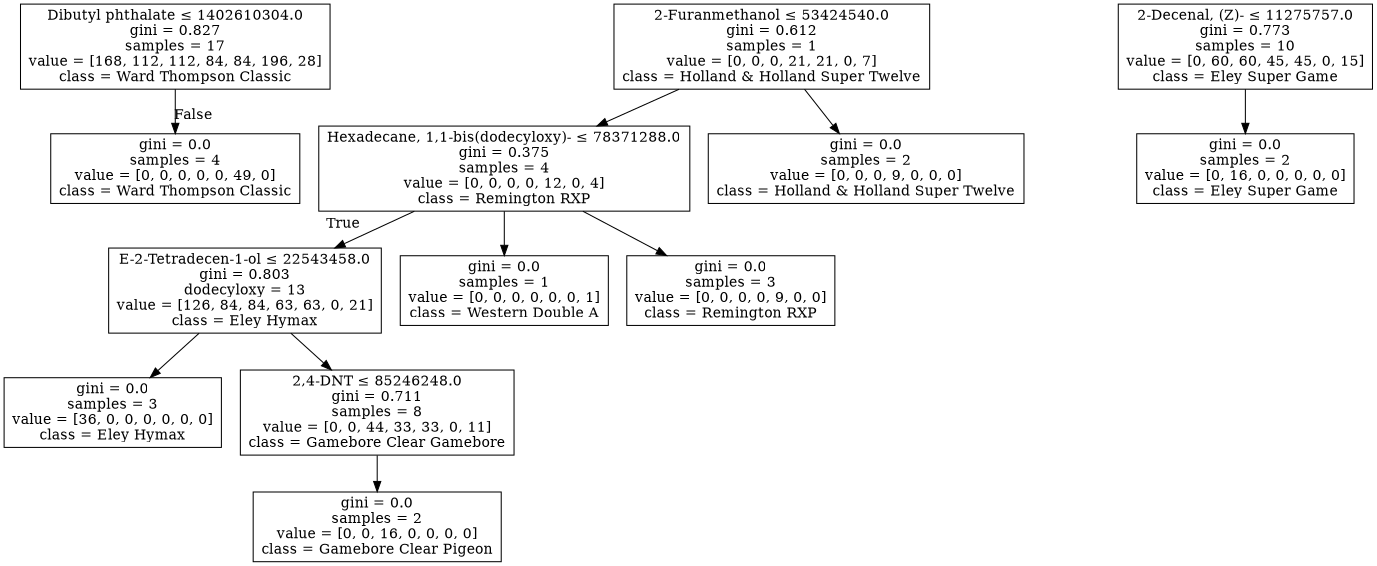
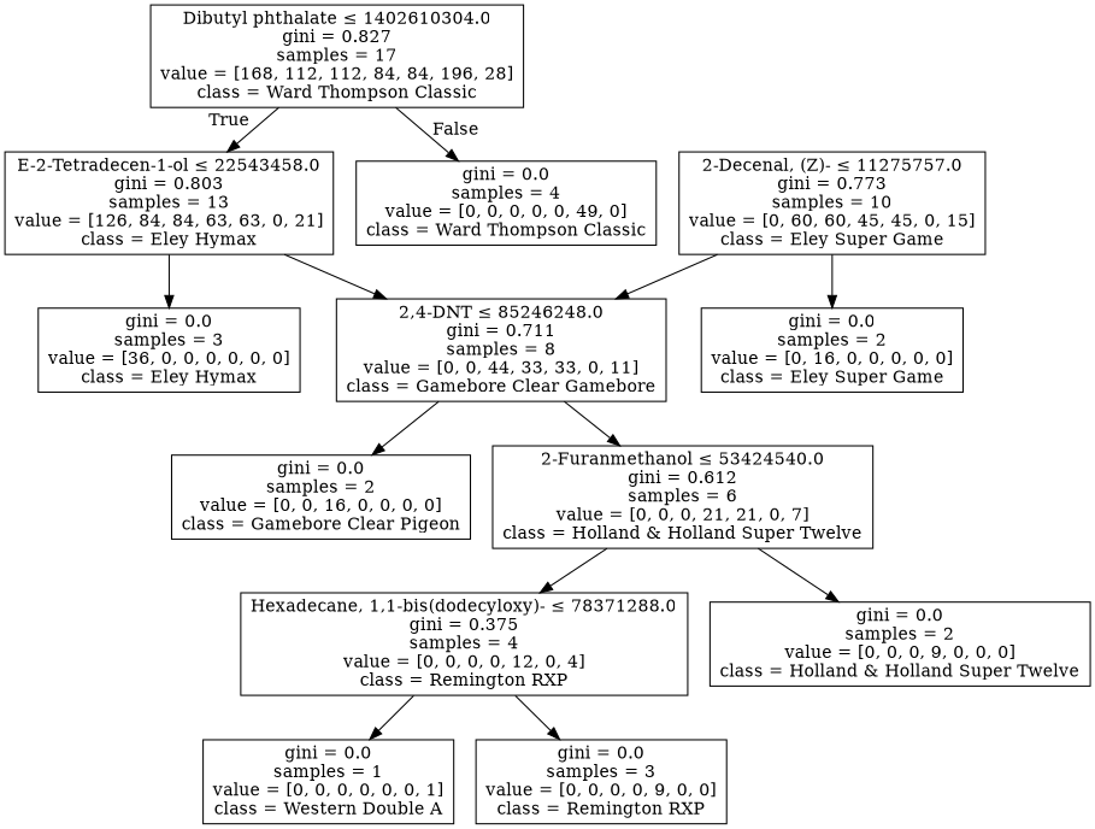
  digraph {
    fontname="DejaVu Serif"
    node [fontname="DejaVu Serif" shape=box]
    edge [fontname="DejaVu Serif"]
    n1 [label=<Dibutyl phthalate &le; 1402610304.0<br/>gini = 0.827<br/>samples = 17<br/>value = [168, 112, 112, 84, 84, 196, 28]<br/>class = Ward Thompson Classic>]
-   n2 [label=<E-2-Tetradecen-1-ol &le; 22543458.0<br/>gini = 0.803<br/>dodecyloxy = 13<br/>value = [126, 84, 84, 63, 63, 0, 21]<br/>class = Eley Hymax>]
+   n2 [label=<E-2-Tetradecen-1-ol &le; 22543458.0<br/>gini = 0.803<br/>samples = 13<br/>value = [126, 84, 84, 63, 63, 0, 21]<br/>class = Eley Hymax>]
    n3 [label=<gini = 0.0<br/>samples = 4<br/>value = [0, 0, 0, 0, 0, 49, 0]<br/>class = Ward Thompson Classic>]
    n4 [label=<gini = 0.0<br/>samples = 3<br/>value = [36, 0, 0, 0, 0, 0, 0]<br/>class = Eley Hymax>]
    n5 [label=<2,4-DNT &le; 85246248.0<br/>gini = 0.711<br/>samples = 8<br/>value = [0, 0, 44, 33, 33, 0, 11]<br/>class = Gamebore Clear Gamebore>]
    n6 [label=<2-Decenal, (Z)- &le; 11275757.0<br/>gini = 0.773<br/>samples = 10<br/>value = [0, 60, 60, 45, 45, 0, 15]<br/>class = Eley Super Game>]
    n7 [label=<gini = 0.0<br/>samples = 2<br/>value = [0, 16, 0, 0, 0, 0, 0]<br/>class = Eley Super Game>]
    n8 [label=<gini = 0.0<br/>samples = 2<br/>value = [0, 0, 16, 0, 0, 0, 0]<br/>class = Gamebore Clear Pigeon>]
-   n9 [label=<2-Furanmethanol &le; 53424540.0<br/>gini = 0.612<br/>samples = 1<br/>value = [0, 0, 0, 21, 21, 0, 7]<br/>class = Holland &amp; Holland Super Twelve>]
+   n9 [label=<2-Furanmethanol &le; 53424540.0<br/>gini = 0.612<br/>samples = 6<br/>value = [0, 0, 0, 21, 21, 0, 7]<br/>class = Holland &amp; Holland Super Twelve>]
    n10 [label=<Hexadecane, 1,1-bis(dodecyloxy)- &le; 78371288.0<br/>gini = 0.375<br/>samples = 4<br/>value = [0, 0, 0, 0, 12, 0, 4]<br/>class = Remington RXP>]
    n11 [label=<gini = 0.0<br/>samples = 2<br/>value = [0, 0, 0, 9, 0, 0, 0]<br/>class = Holland &amp; Holland Super Twelve>]
    n12 [label=<gini = 0.0<br/>samples = 1<br/>value = [0, 0, 0, 0, 0, 0, 1]<br/>class = Western Double A>]
    n13 [label=<gini = 0.0<br/>samples = 3<br/>value = [0, 0, 0, 0, 9, 0, 0]<br/>class = Remington RXP>]
-   n10 -> n2 [headlabel=True labelangle=45 labeldistance=2.5]
+   n1 -> n2 [headlabel=True labelangle=45 labeldistance=2.5]
    n1 -> n3 [headlabel=False labelangle=-45 labeldistance=2.5]
    n2 -> n4
    n2 -> n5
    n5 -> n8
+   n5 -> n9
+   n6 -> n5
    n6 -> n7
    n9 -> n10
    n9 -> n11
    n10 -> n12
    n10 -> n13
  }
